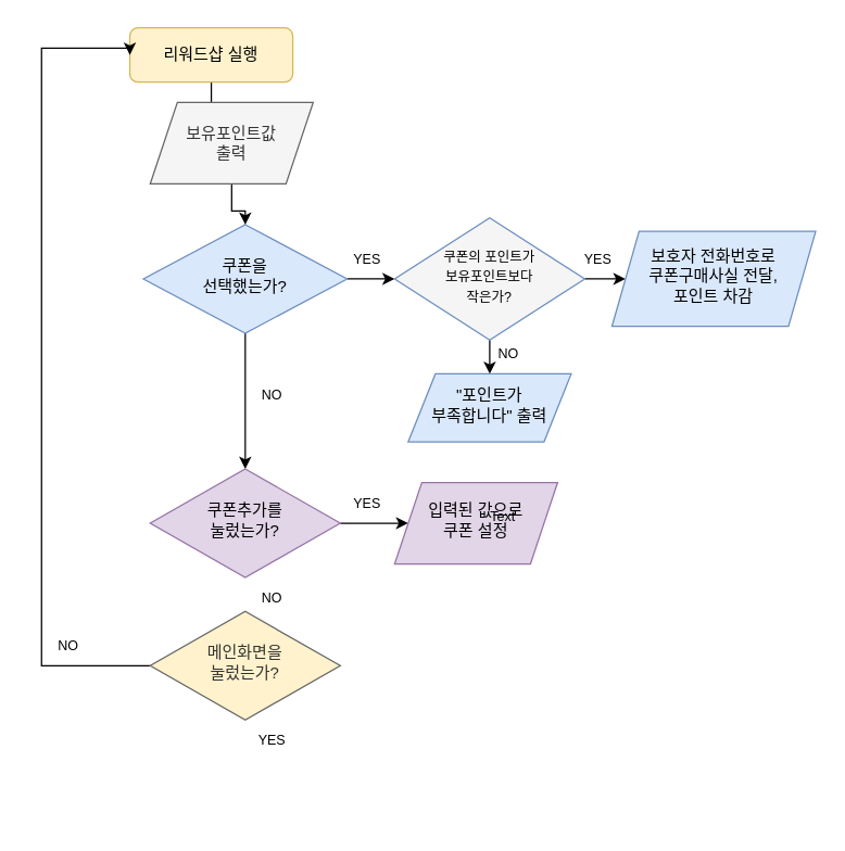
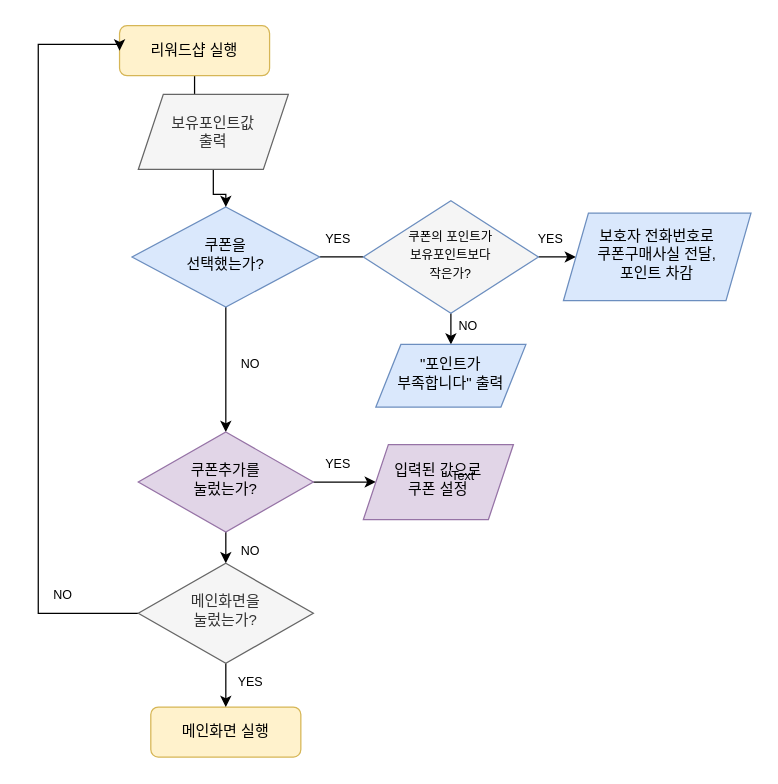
  <mxCell id="0" />
  <mxCell id="1" parent="0" />
  <mxCell id="2" value="" style="rounded=0;html=1;jettySize=auto;orthogonalLoop=1;fontSize=11;endArrow=block;endFill=0;endSize=8;strokeWidth=1;shadow=0;labelBackgroundColor=none;edgeStyle=orthogonalEdgeStyle;" parent="1" source="3" target="12" edge="1"><mxGeometry relative="1" as="geometry"><mxPoint x="180" y="85" as="targetPoint" /></mxGeometry></mxCell>
  <mxCell id="3" value="리워드샵 실행" style="rounded=1;whiteSpace=wrap;html=1;fontSize=12;glass=0;strokeWidth=1;shadow=0;fillColor=#fff2cc;strokeColor=#d6b656;" parent="1" vertex="1"><mxGeometry x="95" y="20" width="120" height="40" as="geometry" /></mxCell>
- <mxCell id="4" value="" style="edgeStyle=orthogonalEdgeStyle;rounded=0;orthogonalLoop=1;jettySize=auto;html=1;" edge="1" parent="1" source="6" target="15"><mxGeometry relative="1" as="geometry" /></mxCell>
+ <mxCell id="4" value="" style="edgeStyle=orthogonalEdgeStyle;rounded=0;orthogonalLoop=1;jettySize=auto;html=1;endArrow=none;" edge="1" parent="1" source="6" target="15"><mxGeometry relative="1" as="geometry" /></mxCell>
  <mxCell id="5" value="" style="edgeStyle=orthogonalEdgeStyle;rounded=0;orthogonalLoop=1;jettySize=auto;html=1;fontSize=10;" edge="1" parent="1" source="6" target="9"><mxGeometry relative="1" as="geometry" /></mxCell>
  <mxCell id="6" value="쿠폰을&lt;br&gt;선택했는가?" style="rhombus;whiteSpace=wrap;html=1;shadow=0;fontFamily=Helvetica;fontSize=12;align=center;strokeWidth=1;spacing=6;spacingTop=-4;fillColor=#dae8fc;strokeColor=#6c8ebf;" parent="1" vertex="1"><mxGeometry x="105" y="165" width="150" height="80" as="geometry" /></mxCell>
  <mxCell id="7" value="" style="edgeStyle=orthogonalEdgeStyle;rounded=0;orthogonalLoop=1;jettySize=auto;html=1;fontSize=10;" edge="1" parent="1" source="9" target="18"><mxGeometry relative="1" as="geometry" /></mxCell>
+ <mxCell id="8" value="" style="edgeStyle=orthogonalEdgeStyle;rounded=0;orthogonalLoop=1;jettySize=auto;html=1;fontSize=10;" edge="1" parent="1" source="9" target="21"><mxGeometry relative="1" as="geometry" /></mxCell>
  <mxCell id="9" value="쿠폰추가를&lt;br&gt;눌렀는가?" style="rhombus;whiteSpace=wrap;html=1;shadow=0;fontFamily=Helvetica;fontSize=12;align=center;strokeWidth=1;spacing=6;spacingTop=-4;fillColor=#e1d5e7;strokeColor=#9673a6;" parent="1" vertex="1"><mxGeometry x="110" y="345" width="140" height="80" as="geometry" /></mxCell>
+ <mxCell id="10" value="메인화면 실행" style="rounded=1;whiteSpace=wrap;html=1;fontSize=12;glass=0;strokeWidth=1;shadow=0;fillColor=#fff2cc;strokeColor=#d6b656;" parent="1" vertex="1"><mxGeometry x="120" y="565" width="120" height="40" as="geometry" /></mxCell>
  <mxCell id="11" value="" style="edgeStyle=orthogonalEdgeStyle;rounded=0;orthogonalLoop=1;jettySize=auto;html=1;" edge="1" parent="1" source="12" target="6"><mxGeometry relative="1" as="geometry" /></mxCell>
  <mxCell id="12" value="보유포인트값&lt;br&gt;출력" style="shape=parallelogram;perimeter=parallelogramPerimeter;whiteSpace=wrap;html=1;fixedSize=1;fillColor=#f5f5f5;strokeColor=#666666;fontColor=#333333;" vertex="1" parent="1"><mxGeometry x="110" y="75" width="120" height="60" as="geometry" /></mxCell>
  <mxCell id="13" value="" style="edgeStyle=orthogonalEdgeStyle;rounded=0;orthogonalLoop=1;jettySize=auto;html=1;fontSize=10;" edge="1" parent="1" source="15" target="16"><mxGeometry relative="1" as="geometry" /></mxCell>
  <mxCell id="14" value="" style="edgeStyle=orthogonalEdgeStyle;rounded=0;orthogonalLoop=1;jettySize=auto;html=1;fontSize=10;" edge="1" parent="1" source="15" target="17"><mxGeometry relative="1" as="geometry" /></mxCell>
  <mxCell id="15" value="&lt;font style=&quot;font-size: 10px&quot;&gt;쿠폰의 포인트가&lt;br&gt;보유포인트보다&lt;br&gt;작은가?&lt;/font&gt;" style="rhombus;whiteSpace=wrap;html=1;shadow=0;fontFamily=Helvetica;fontSize=12;align=center;strokeWidth=1;spacing=6;spacingTop=-4;fillColor=#f5f5f5;strokeColor=#6c8ebf;" vertex="1" parent="1"><mxGeometry x="290" y="160" width="140" height="90" as="geometry" /></mxCell>
  <mxCell id="16" value="보호자 전화번호로&lt;br&gt;쿠폰구매사실 전달,&lt;br&gt;포인트 차감" style="shape=parallelogram;perimeter=parallelogramPerimeter;whiteSpace=wrap;html=1;fixedSize=1;shadow=0;strokeWidth=1;spacing=6;spacingTop=-4;fillColor=#dae8fc;strokeColor=#6c8ebf;" vertex="1" parent="1"><mxGeometry x="450" y="170" width="150" height="70" as="geometry" /></mxCell>
  <mxCell id="17" value="&quot;포인트가 &lt;br&gt;부족합니다&quot; 출력" style="shape=parallelogram;perimeter=parallelogramPerimeter;whiteSpace=wrap;html=1;fixedSize=1;shadow=0;strokeWidth=1;spacing=6;spacingTop=-4;fillColor=#dae8fc;strokeColor=#6c8ebf;" vertex="1" parent="1"><mxGeometry x="300" y="275" width="120" height="50" as="geometry" /></mxCell>
  <mxCell id="18" value="입력된 값으로&lt;br&gt;쿠폰 설정" style="shape=parallelogram;perimeter=parallelogramPerimeter;whiteSpace=wrap;html=1;fixedSize=1;shadow=0;strokeWidth=1;spacing=6;spacingTop=-4;fillColor=#e1d5e7;strokeColor=#9673a6;" vertex="1" parent="1"><mxGeometry x="290" y="355" width="120" height="60" as="geometry" /></mxCell>
+ <mxCell id="19" value="" style="edgeStyle=orthogonalEdgeStyle;rounded=0;orthogonalLoop=1;jettySize=auto;html=1;fontSize=10;" edge="1" parent="1" source="21" target="10"><mxGeometry relative="1" as="geometry" /></mxCell>
  <mxCell id="20" style="edgeStyle=orthogonalEdgeStyle;rounded=0;orthogonalLoop=1;jettySize=auto;html=1;entryX=0;entryY=0.5;entryDx=0;entryDy=0;fontSize=10;" edge="1" parent="1" source="21" target="3"><mxGeometry relative="1" as="geometry"><Array as="points"><mxPoint x="30" y="490" /><mxPoint x="30" y="35" /></Array></mxGeometry></mxCell>
- <mxCell id="21" value="메인화면을&lt;br&gt;눌렀는가?" style="rhombus;whiteSpace=wrap;html=1;shadow=0;strokeWidth=1;spacing=6;spacingTop=-4;fillColor=#fff2cc;strokeColor=#666666;fontColor=#333333;" vertex="1" parent="1"><mxGeometry x="110" y="450" width="140" height="80" as="geometry" /></mxCell>
+ <mxCell id="21" value="메인화면을&lt;br&gt;눌렀는가?" style="rhombus;whiteSpace=wrap;html=1;shadow=0;strokeWidth=1;spacing=6;spacingTop=-4;fillColor=#f5f5f5;strokeColor=#666666;fontColor=#333333;" vertex="1" parent="1"><mxGeometry x="110" y="450" width="140" height="80" as="geometry" /></mxCell>
  <mxCell id="22" value="Text" style="text;html=1;strokeColor=none;fillColor=none;align=center;verticalAlign=middle;whiteSpace=wrap;rounded=0;fontSize=10;" vertex="1" parent="1"><mxGeometry x="340" y="365" width="60" height="30" as="geometry" /></mxCell>
  <mxCell id="23" value="NO" style="text;html=1;strokeColor=none;fillColor=none;align=center;verticalAlign=middle;whiteSpace=wrap;rounded=0;fontSize=10;" vertex="1" parent="1"><mxGeometry x="344" y="245" width="60" height="30" as="geometry" /></mxCell>
  <mxCell id="24" value="NO" style="text;html=1;strokeColor=none;fillColor=none;align=center;verticalAlign=middle;whiteSpace=wrap;rounded=0;fontSize=10;" vertex="1" parent="1"><mxGeometry x="20" y="460" width="60" height="30" as="geometry" /></mxCell>
  <mxCell id="25" value="NO" style="text;html=1;strokeColor=none;fillColor=none;align=center;verticalAlign=middle;whiteSpace=wrap;rounded=0;fontSize=10;" vertex="1" parent="1"><mxGeometry x="170" y="275" width="60" height="30" as="geometry" /></mxCell>
  <mxCell id="26" value="NO" style="text;html=1;strokeColor=none;fillColor=none;align=center;verticalAlign=middle;whiteSpace=wrap;rounded=0;fontSize=10;" vertex="1" parent="1"><mxGeometry x="170" y="425" width="60" height="30" as="geometry" /></mxCell>
  <mxCell id="27" value="YES" style="text;html=1;strokeColor=none;fillColor=none;align=center;verticalAlign=middle;whiteSpace=wrap;rounded=0;fontSize=10;" vertex="1" parent="1"><mxGeometry x="170" y="530" width="60" height="30" as="geometry" /></mxCell>
  <mxCell id="28" value="YES" style="text;html=1;strokeColor=none;fillColor=none;align=center;verticalAlign=middle;whiteSpace=wrap;rounded=0;fontSize=10;" vertex="1" parent="1"><mxGeometry x="410" y="175" width="60" height="30" as="geometry" /></mxCell>
  <mxCell id="29" value="YES" style="text;html=1;strokeColor=none;fillColor=none;align=center;verticalAlign=middle;whiteSpace=wrap;rounded=0;fontSize=10;" vertex="1" parent="1"><mxGeometry x="240" y="175" width="60" height="30" as="geometry" /></mxCell>
  <mxCell id="30" value="YES" style="text;html=1;strokeColor=none;fillColor=none;align=center;verticalAlign=middle;whiteSpace=wrap;rounded=0;fontSize=10;" vertex="1" parent="1"><mxGeometry x="240" y="355" width="60" height="30" as="geometry" /></mxCell>
